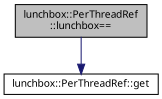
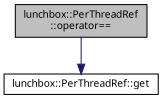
  digraph {
    rankdir=TB
    node [color=black fontname=Sans fontsize=10 shape=record style=filled]
-   n1 [fillcolor=grey75 fontcolor=black height=0.2 label="lunchbox::PerThreadRef\l::lunchbox==" width=0.4]
+   n1 [fillcolor=grey75 fontcolor=black height=0.2 label="lunchbox::PerThreadRef\l::operator==" width=0.4]
    n2 [fillcolor=white height=0.2 label="lunchbox::PerThreadRef::get" width=0.4]
    n1 -> n2 [color=midnightblue fontname=Sans fontsize=10 labelfontname=Sans labelfontsize=10 style=solid]
  }
